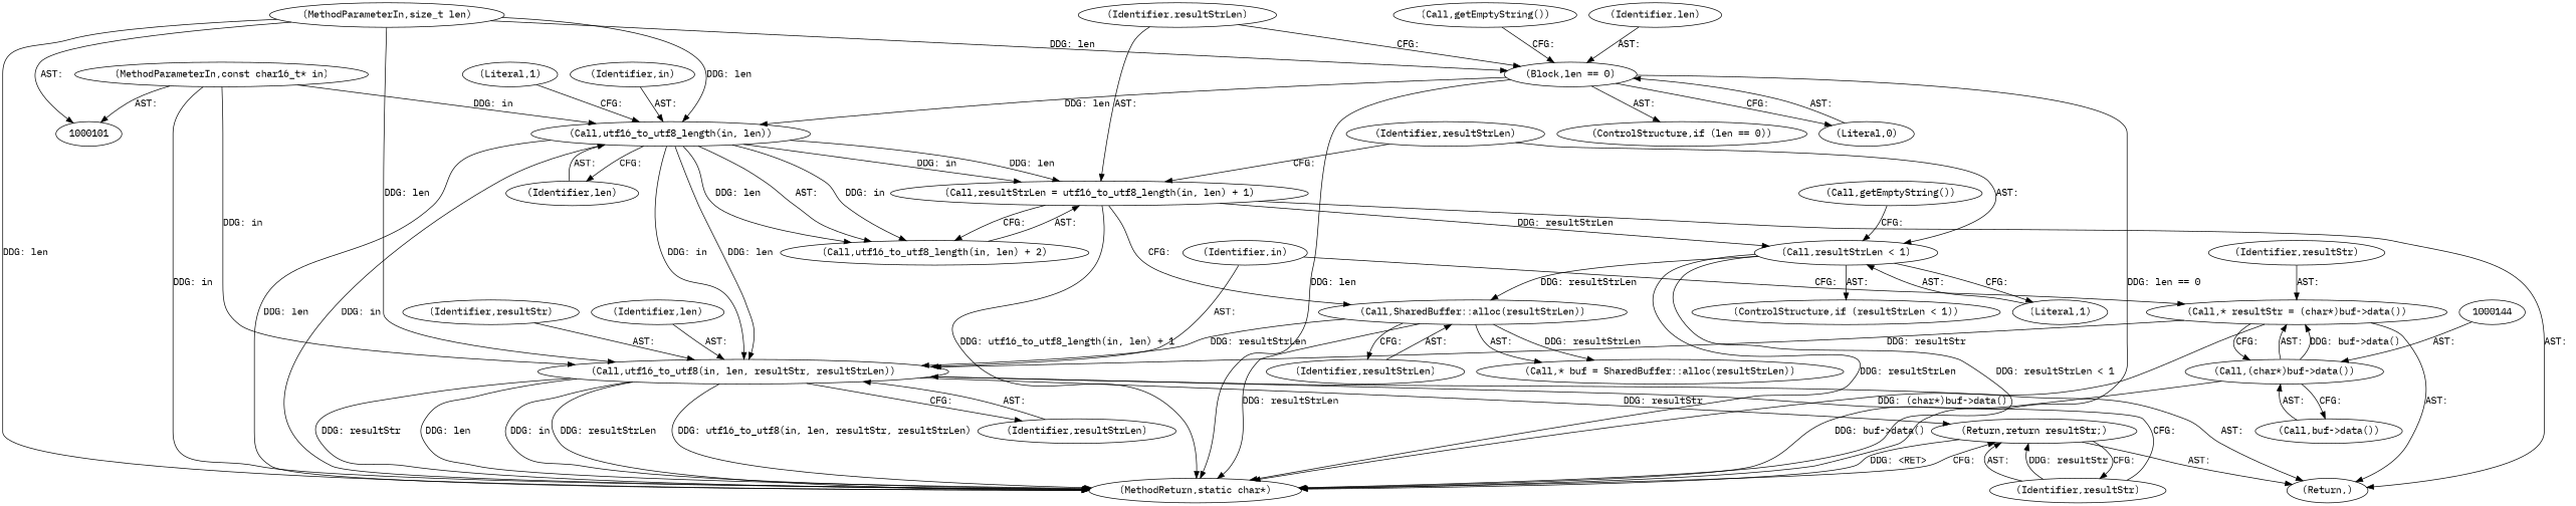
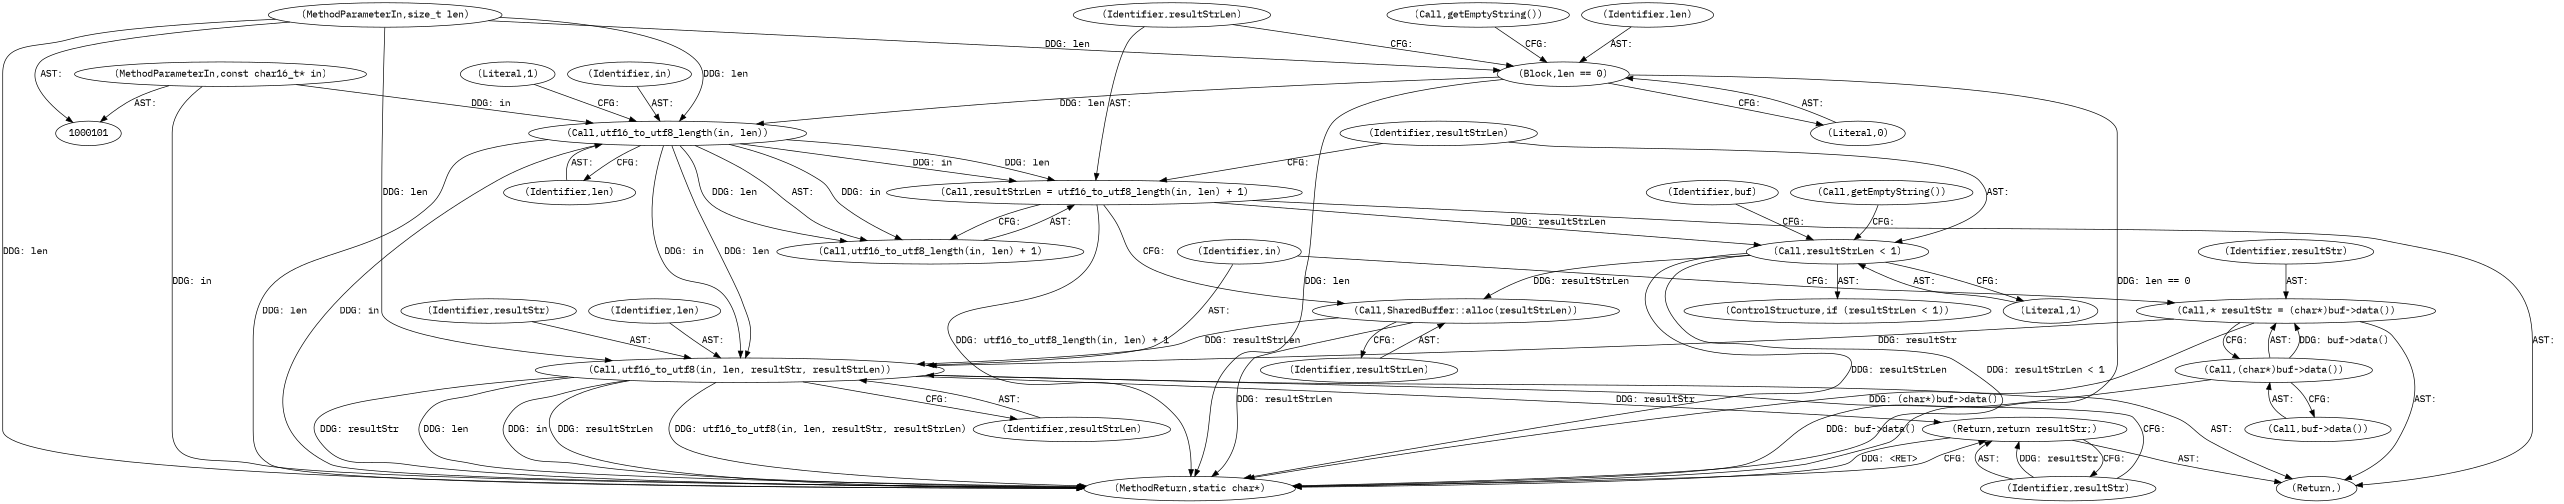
  digraph {
    fontname="IBM Plex Mono"
    node [fontname="IBM Plex Mono"]
    edge [fontname="IBM Plex Mono"]
    n1 [label="(Call,utf16_to_utf8(in, len, resultStr, resultStrLen))"]
    n2 [label="(Return,return resultStr;)"]
    n3 [label="(Identifier,resultStrLen)"]
    n4 [label="(Return,)"]
    n5 [label="(MethodReturn,static char*)"]
    n6 [label="(Identifier,resultStr)"]
    n7 [label="(Call,utf16_to_utf8_length(in, len))"]
    n8 [label="(Call,resultStrLen = utf16_to_utf8_length(in, len) + 1)"]
-   n9 [label="(Call,utf16_to_utf8_length(in, len) + 2)"]
+   n9 [label="(Call,utf16_to_utf8_length(in, len) + 1)"]
    n10 [label="(Identifier,len)"]
    n11 [label="(Call,SharedBuffer::alloc(resultStrLen))"]
    n12 [label="(Call,resultStrLen < 1)"]
    n13 [label="(MethodParameterIn,const char16_t* in)"]
    1000101
    n15 [label="(Block,len == 0)"]
    n16 [label="(Literal,0)"]
-   n17 [label="(ControlStructure,if (len == 0))"]
    n18 [label="(MethodParameterIn,size_t len)"]
    n19 [label="(Call,* resultStr = (char*)buf->data())"]
    n20 [label="(Call,(char*)buf->data())"]
    n21 [label="(Call,buf->data())"]
    n22 [label="(Identifier,resultStrLen)"]
-   n23 [label="(Call,* buf = SharedBuffer::alloc(resultStrLen))"]
    n24 [label="(Literal,1)"]
    n25 [label="(ControlStructure,if (resultStrLen < 1))"]
    n26 [label="(Identifier,resultStrLen)"]
    n27 [label="(Identifier,in)"]
    n28 [label="(Identifier,resultStr)"]
    n29 [label="(Literal,1)"]
    n30 [label="(Identifier,resultStr)"]
    n31 [label="(Call,getEmptyString())"]
    n32 [label="(Identifier,in)"]
    n33 [label="(Identifier,len)"]
    n34 [label="(Call,getEmptyString())"]
    n35 [label="(Identifier,resultStrLen)"]
    n36 [label="(Identifier,len)"]
-   1000144
+   n37 [label="(Identifier,buf)"]
    n1 -> n2 [label="DDG: resultStr"]
    n1 -> n3 [label="CFG: "]
    n1 -> n4 [label="AST: "]
    n1 -> n5 [label="DDG: resultStrLen"]
    n1 -> n5 [label="DDG: utf16_to_utf8(in, len, resultStr, resultStrLen)"]
    n1 -> n5 [label="DDG: resultStr"]
    n1 -> n5 [label="DDG: len"]
    n1 -> n5 [label="DDG: in"]
    n2 -> n4 [label="AST: "]
    n2 -> n5 [label="DDG: <RET>"]
    n2 -> n6 [label="CFG: "]
    n3 -> n1 [label="AST: "]
    n5 -> n2 [label="CFG: "]
    n6 -> n1 [label="CFG: "]
    n6 -> n2 [label="AST: "]
    n6 -> n2 [label="DDG: resultStr"]
    n7 -> n1 [label="DDG: in"]
    n7 -> n1 [label="DDG: len"]
    n7 -> n5 [label="DDG: len"]
    n7 -> n5 [label="DDG: in"]
    n7 -> n8 [label="DDG: in"]
    n7 -> n8 [label="DDG: len"]
    n7 -> n9 [label="AST: "]
    n7 -> n9 [label="DDG: in"]
    n7 -> n9 [label="DDG: len"]
    n7 -> n10 [label="CFG: "]
    n8 -> n4 [label="AST: "]
    n8 -> n5 [label="DDG: utf16_to_utf8_length(in, len) + 1"]
    n8 -> n9 [label="CFG: "]
    n8 -> n11 [label="CFG: "]
    n8 -> n12 [label="DDG: resultStrLen"]
    n9 -> n8 [label="AST: "]
    n10 -> n7 [label="AST: "]
    n11 -> n1 [label="DDG: resultStrLen"]
    n11 -> n5 [label="DDG: resultStrLen"]
    n11 -> n22 [label="CFG: "]
-   n11 -> n23 [label="AST: "]
-   n11 -> n23 [label="DDG: resultStrLen"]
    n12 -> n5 [label="DDG: resultStrLen"]
    n12 -> n5 [label="DDG: resultStrLen < 1"]
    n12 -> n11 [label="DDG: resultStrLen"]
    n12 -> n24 [label="CFG: "]
    n12 -> n25 [label="AST: "]
-   n13 -> n1 [label="DDG: in"]
    n13 -> n5 [label="DDG: in"]
    n13 -> n7 [label="DDG: in"]
    n13 -> 1000101 [label="AST: "]
    n15 -> n5 [label="DDG: len"]
    n15 -> n5 [label="DDG: len == 0"]
    n15 -> n7 [label="DDG: len"]
    n15 -> n16 [label="CFG: "]
-   n15 -> n17 [label="AST: "]
    n16 -> n15 [label="AST: "]
    n18 -> n1 [label="DDG: len"]
    n18 -> n5 [label="DDG: len"]
    n18 -> n7 [label="DDG: len"]
    n18 -> 1000101 [label="AST: "]
    n18 -> n15 [label="DDG: len"]
    n19 -> n1 [label="DDG: resultStr"]
    n19 -> n4 [label="AST: "]
    n19 -> n5 [label="DDG: (char*)buf->data()"]
    n19 -> n20 [label="CFG: "]
    n20 -> n5 [label="DDG: buf->data()"]
    n20 -> n19 [label="AST: "]
    n20 -> n19 [label="DDG: buf->data()"]
    n20 -> n21 [label="CFG: "]
    n21 -> n20 [label="AST: "]
    n22 -> n11 [label="AST: "]
    n24 -> n12 [label="AST: "]
    n26 -> n8 [label="AST: "]
    n26 -> n15 [label="CFG: "]
    n27 -> n1 [label="AST: "]
    n27 -> n19 [label="CFG: "]
    n28 -> n19 [label="AST: "]
    n29 -> n7 [label="CFG: "]
    n30 -> n1 [label="AST: "]
    n31 -> n15 [label="CFG: "]
    n32 -> n7 [label="AST: "]
    n33 -> n15 [label="AST: "]
    n34 -> n12 [label="CFG: "]
    n35 -> n8 [label="CFG: "]
    n35 -> n12 [label="AST: "]
    n36 -> n1 [label="AST: "]
-   1000144 -> n20 [label="AST: "]
+   n37 -> n12 [label="CFG: "]
  }
